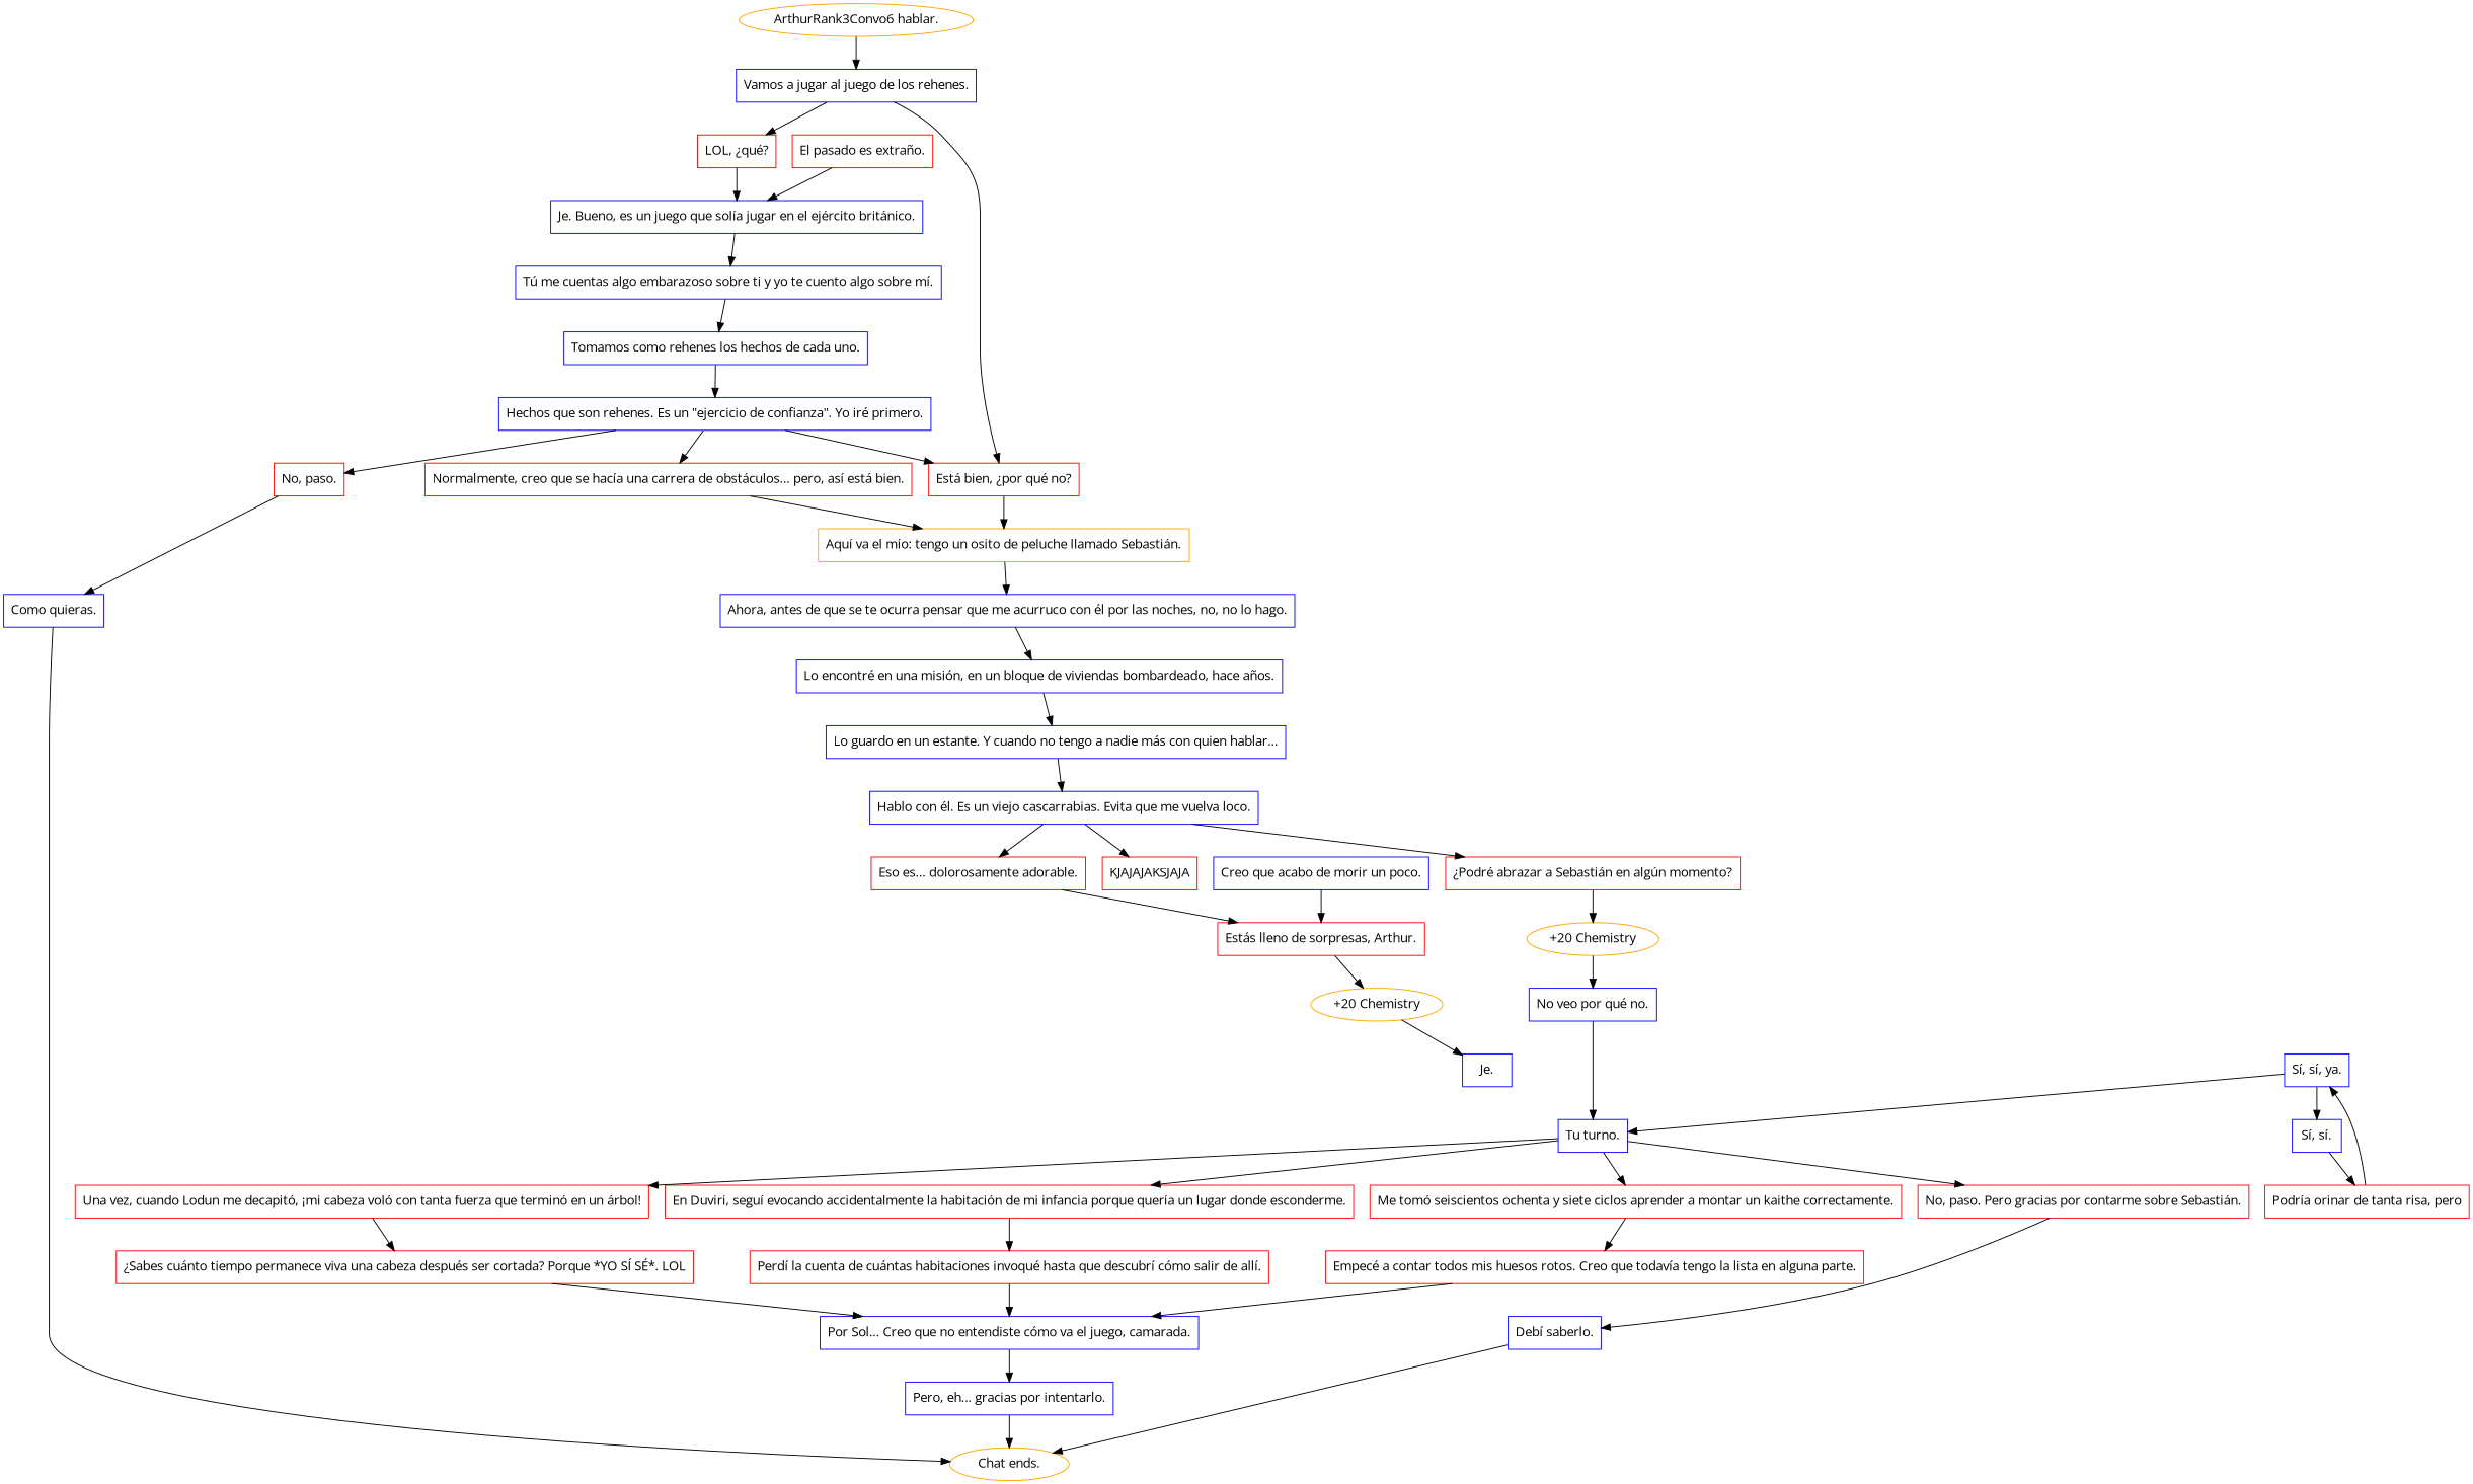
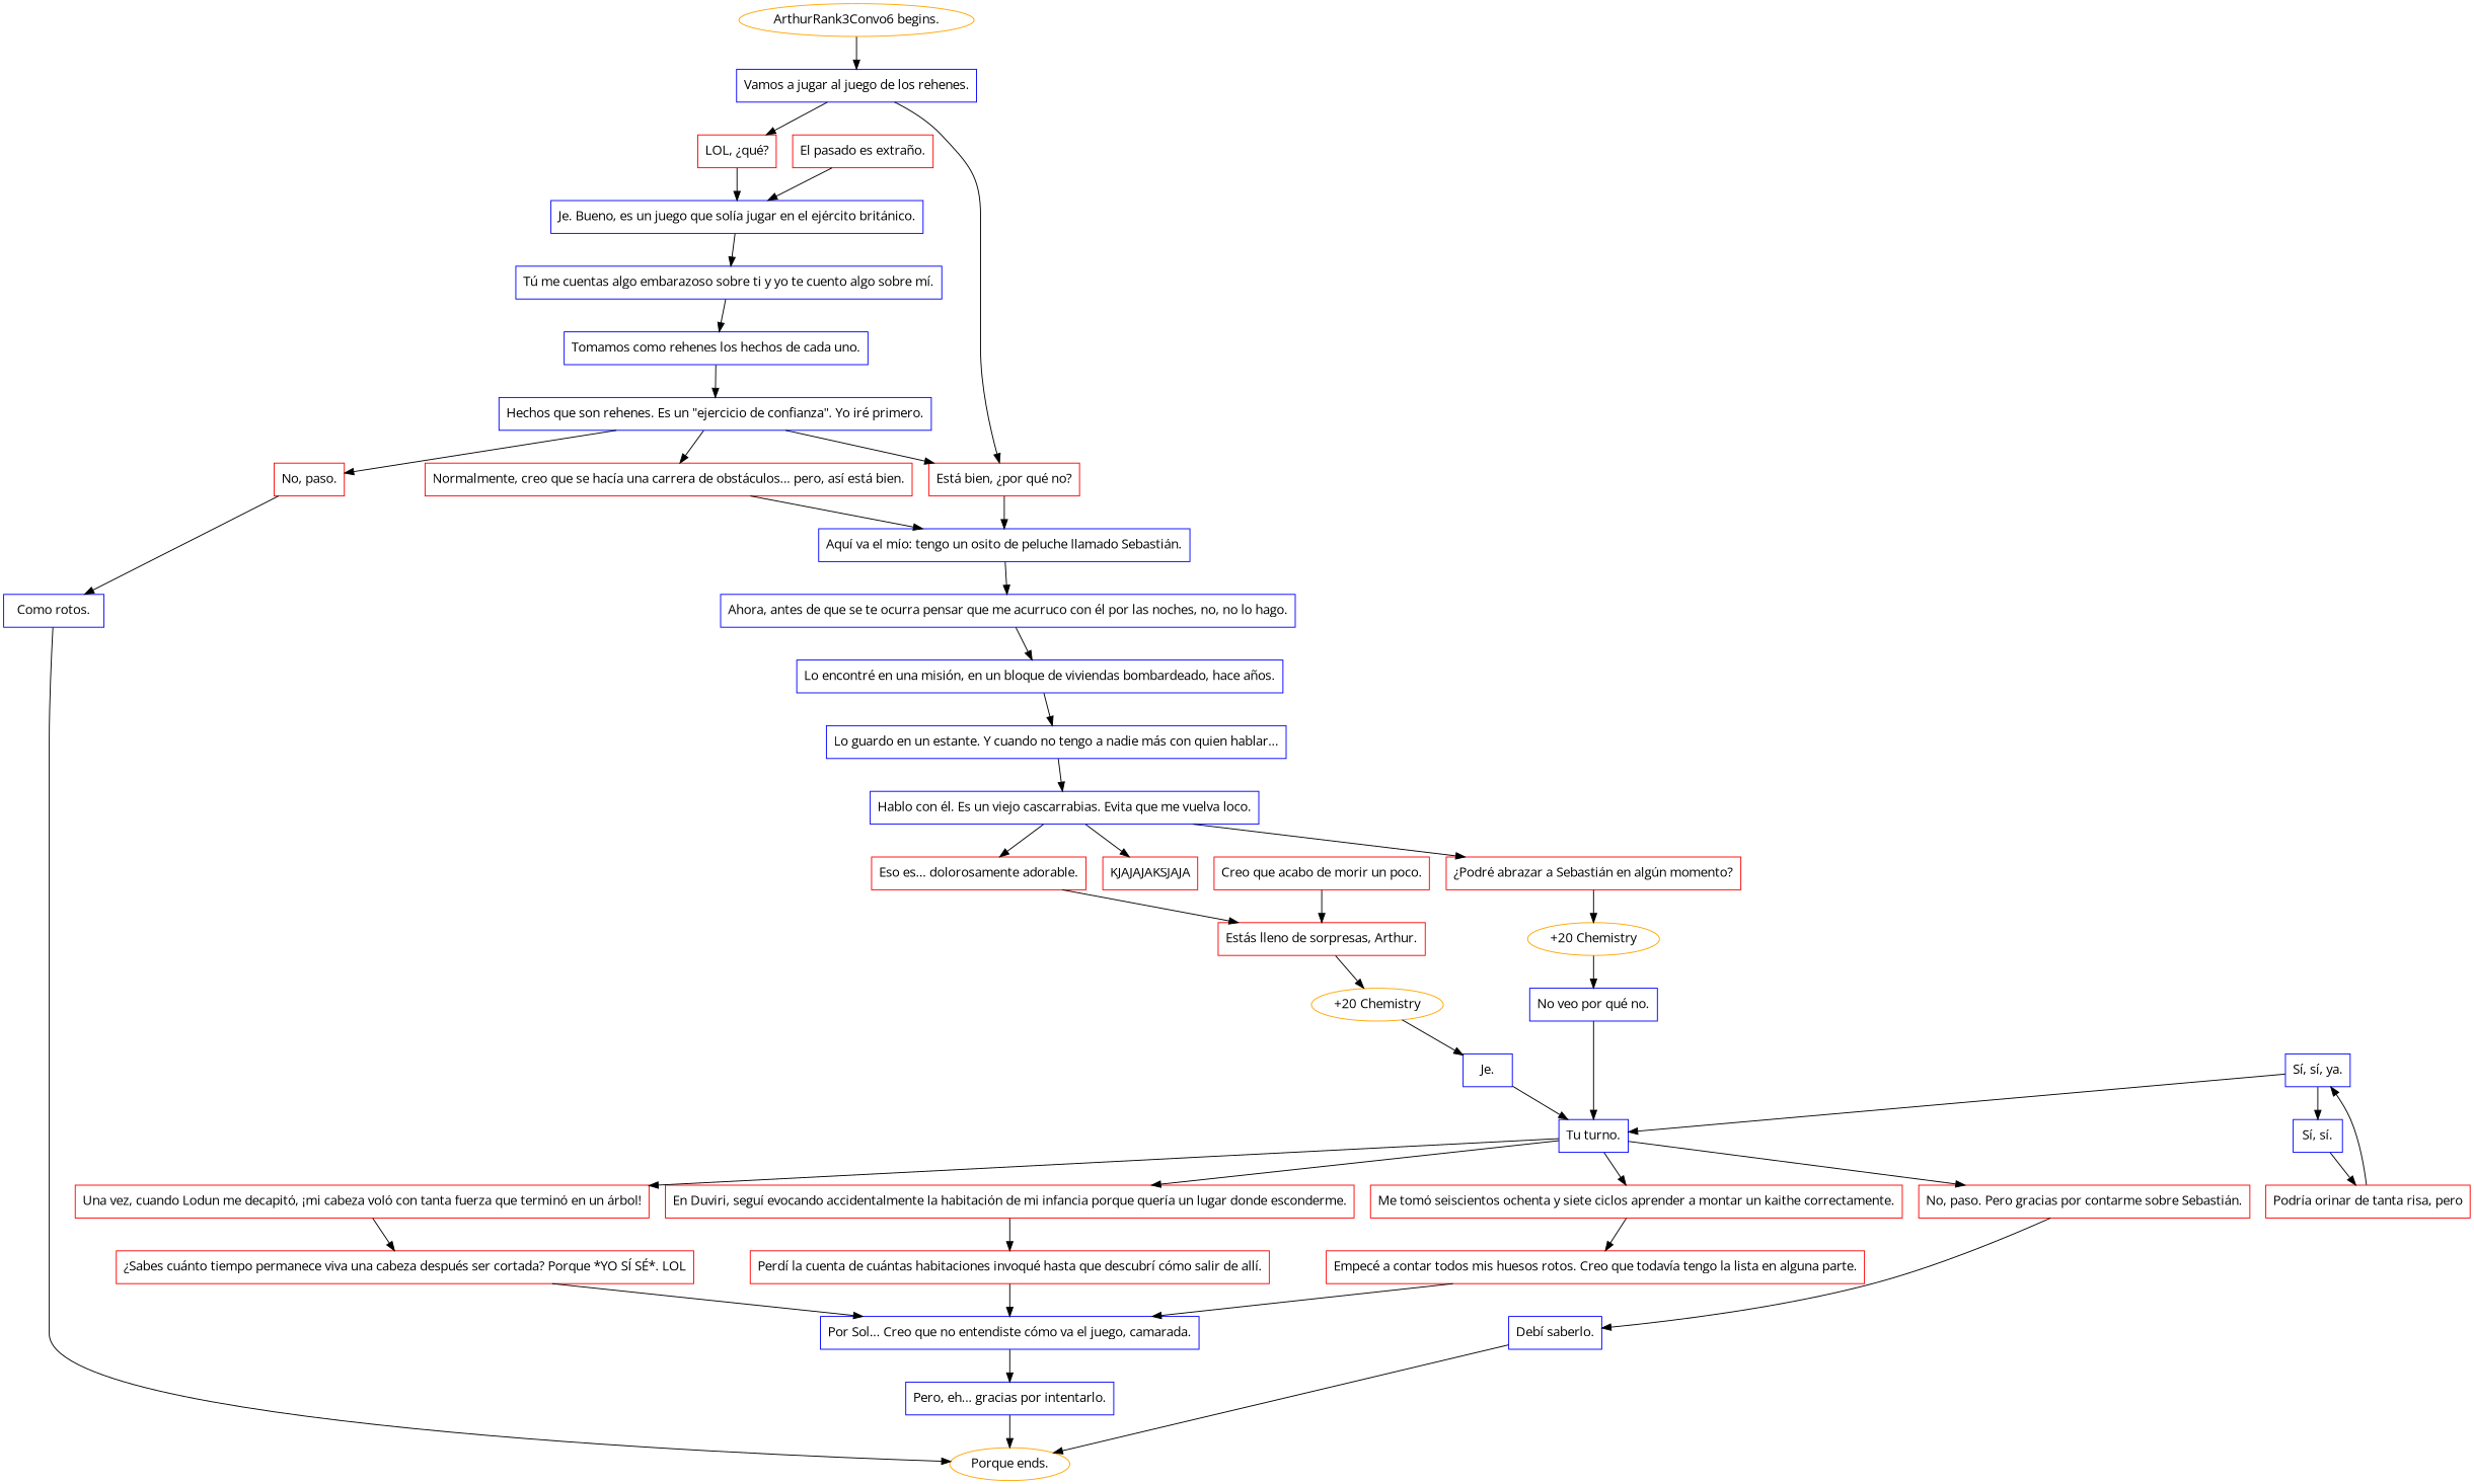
  digraph {
    fontname="Open Sans"
    node [color=blue fontname="Open Sans" shape=box]
    edge [fontname="Open Sans"]
-   "ArthurRank3Convo6 begins." [color=orange label="ArthurRank3Convo6 hablar." shape=""]
+   "ArthurRank3Convo6 begins." [color=orange shape=""]
    n2 [label="Vamos a jugar al juego de los rehenes."]
    n3 [color=red label="LOL, ¿qué?"]
    n4 [color=red label="Está bien, ¿por qué no?"]
    n5 [label="Je. Bueno, es un juego que solía jugar en el ejército británico."]
    n6 [color=red label="El pasado es extraño."]
    n7 [label="Tú me cuentas algo embarazoso sobre ti y yo te cuento algo sobre mí."]
    n8 [label="Tomamos como rehenes los hechos de cada uno."]
    n9 [label="Hechos que son rehenes. Es un \"ejercicio de confianza\". Yo iré primero."]
    n10 [color=red label="Normalmente, creo que se hacía una carrera de obstáculos... pero, así está bien."]
    n11 [color=red label="No, paso."]
-   n12 [color=orange label="Aquí va el mío: tengo un osito de peluche llamado Sebastián."]
-   n13 [label="Como quieras."]
+   n12 [label="Aquí va el mío: tengo un osito de peluche llamado Sebastián."]
+   n13 [label="Como rotos."]
    n14 [label="Ahora, antes de que se te ocurra pensar que me acurruco con él por las noches, no, no lo hago."]
-   "Chat ends." [color=orange shape=""]
+   "Chat ends." [color=orange label="Porque ends." shape=""]
    n16 [label="Lo encontré en una misión, en un bloque de viviendas bombardeado, hace años."]
    n17 [label="Lo guardo en un estante. Y cuando no tengo a nadie más con quien hablar..."]
    n18 [label="Hablo con él. Es un viejo cascarrabias. Evita que me vuelva loco."]
    n19 [color=red label=KJAJAJAKSJAJA]
    n20 [color=red label="Eso es... dolorosamente adorable."]
    n21 [color=red label="¿Podré abrazar a Sebastián en algún momento?"]
    n22 [color=red label="Estás lleno de sorpresas, Arthur."]
    n23 [color=orange label="+20 Chemistry" shape=""]
    n24 [label="Sí, sí."]
    n25 [color=red label="Podría orinar de tanta risa, pero"]
-   n26 [label="Creo que acabo de morir un poco."]
+   n26 [color=red label="Creo que acabo de morir un poco."]
    n27 [label="No veo por qué no."]
    n28 [label="Sí, sí, ya."]
    n29 [color=orange label="+20 Chemistry" shape=""]
    n30 [label="Tu turno."]
    n31 [label="Je."]
    n32 [color=red label="En Duviri, seguí evocando accidentalmente la habitación de mi infancia porque quería un lugar donde esconderme."]
    n33 [color=red label="Una vez, cuando Lodun me decapitó, ¡mi cabeza voló con tanta fuerza que terminó en un árbol!"]
    n34 [color=red label="Me tomó seiscientos ochenta y siete ciclos aprender a montar un kaithe correctamente."]
    n35 [color=red label="No, paso. Pero gracias por contarme sobre Sebastián."]
    n36 [color=red label="Perdí la cuenta de cuántas habitaciones invoqué hasta que descubrí cómo salir de allí."]
    n37 [color=red label="¿Sabes cuánto tiempo permanece viva una cabeza después ser cortada? Porque *YO SÍ SÉ*. LOL"]
    n38 [color=red label="Empecé a contar todos mis huesos rotos. Creo que todavía tengo la lista en alguna parte."]
    n39 [label="Debí saberlo."]
    n40 [label="Por Sol... Creo que no entendiste cómo va el juego, camarada."]
    n41 [label="Pero, eh... gracias por intentarlo."]
    "ArthurRank3Convo6 begins." -> n2
    n2 -> n3
    n2 -> n4
    n3 -> n5
    n4 -> n12
    n5 -> n7
    n6 -> n5
    n7 -> n8
    n8 -> n9
    n9 -> n4
    n9 -> n10
    n9 -> n11
    n10 -> n12
    n11 -> n13
    n12 -> n14
    n13 -> "Chat ends."
    n14 -> n16
    n16 -> n17
    n17 -> n18
    n18 -> n19
    n18 -> n20
    n18 -> n21
    n20 -> n22
    n21 -> n23
    n22 -> n29
    n23 -> n27
    n24 -> n25
    n25 -> n28
    n26 -> n22
    n27 -> n30
    n28 -> n24
    n28 -> n30
    n29 -> n31
    n30 -> n32
    n30 -> n33
    n30 -> n34
    n30 -> n35
+   n31 -> n30
    n32 -> n36
    n33 -> n37
    n34 -> n38
    n35 -> n39
    n36 -> n40
    n37 -> n40
    n38 -> n40
    n39 -> "Chat ends."
    n40 -> n41
    n41 -> "Chat ends."
  }
